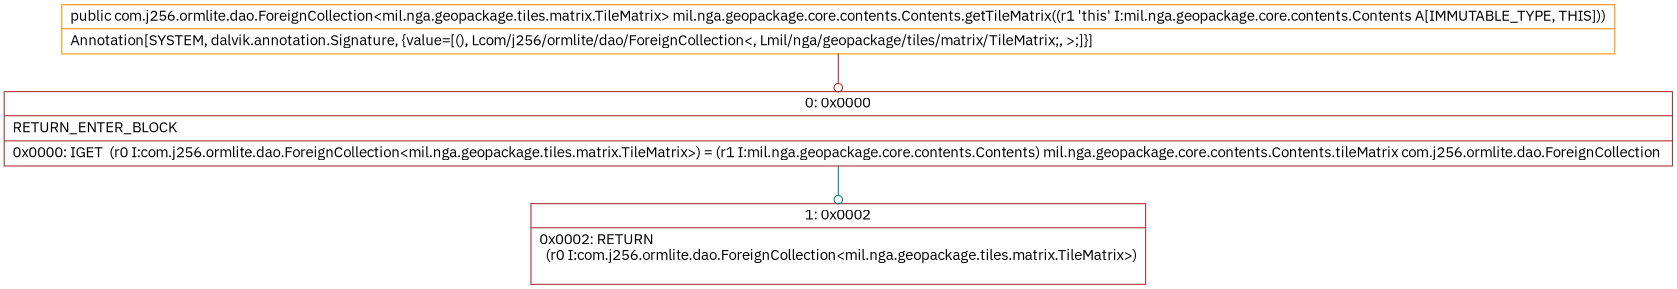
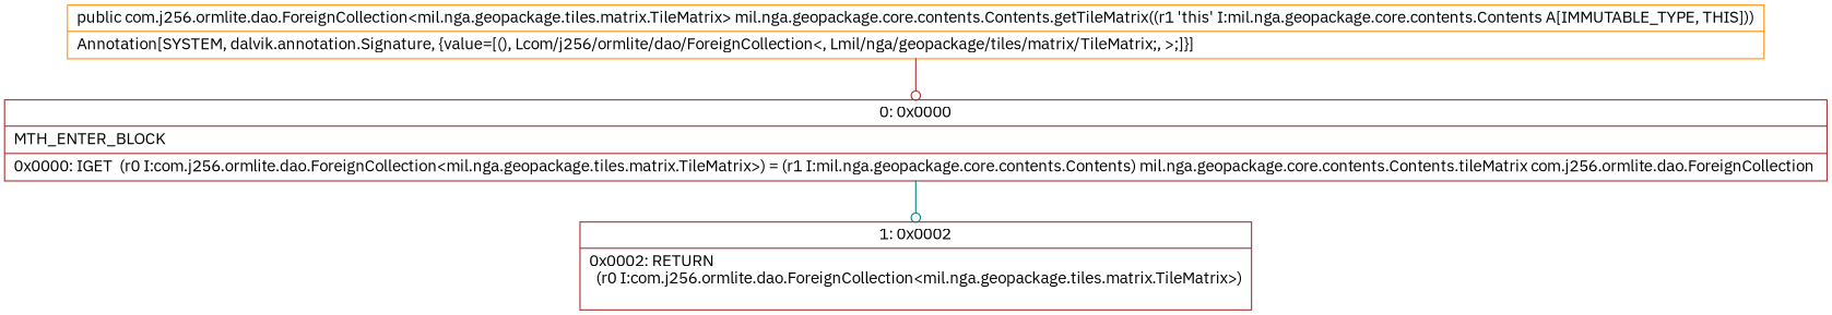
  digraph {
    fontname="IBM Plex Sans"
    node [shape=record color=brown fontname="IBM Plex Sans"]
    edge [style=solid arrowhead=odot fontname="IBM Plex Sans"]
-   n1 [label="{0\:\ 0x0000|RETURN_ENTER_BLOCK\l|0x0000: IGET  (r0 I:com.j256.ormlite.dao.ForeignCollection\<mil.nga.geopackage.tiles.matrix.TileMatrix\>) = (r1 I:mil.nga.geopackage.core.contents.Contents) mil.nga.geopackage.core.contents.Contents.tileMatrix com.j256.ormlite.dao.ForeignCollection \l}"]
+   n1 [label="{0\:\ 0x0000|MTH_ENTER_BLOCK\l|0x0000: IGET  (r0 I:com.j256.ormlite.dao.ForeignCollection\<mil.nga.geopackage.tiles.matrix.TileMatrix\>) = (r1 I:mil.nga.geopackage.core.contents.Contents) mil.nga.geopackage.core.contents.Contents.tileMatrix com.j256.ormlite.dao.ForeignCollection \l}"]
    n2 [label="{1\:\ 0x0002|0x0002: RETURN  \l  (r0 I:com.j256.ormlite.dao.ForeignCollection\<mil.nga.geopackage.tiles.matrix.TileMatrix\>)\l \l}"]
    n3 [label="{public com.j256.ormlite.dao.ForeignCollection\<mil.nga.geopackage.tiles.matrix.TileMatrix\> mil.nga.geopackage.core.contents.Contents.getTileMatrix((r1 'this' I:mil.nga.geopackage.core.contents.Contents A[IMMUTABLE_TYPE, THIS]))  | Annotation[SYSTEM, dalvik.annotation.Signature, \{value=[(), Lcom\/j256\/ormlite\/dao\/ForeignCollection\<, Lmil\/nga\/geopackage\/tiles\/matrix\/TileMatrix;, \>;]\}]\l}" color=darkorange]
    n1 -> n2 [color=teal]
    n3 -> n1 [color=brown]
  }
